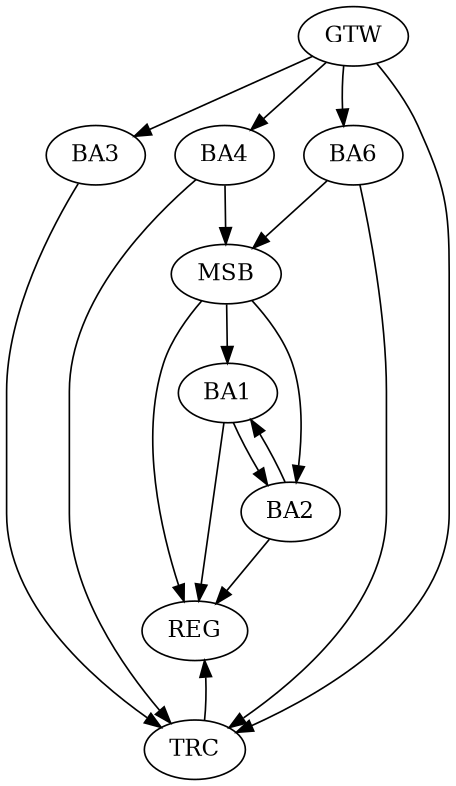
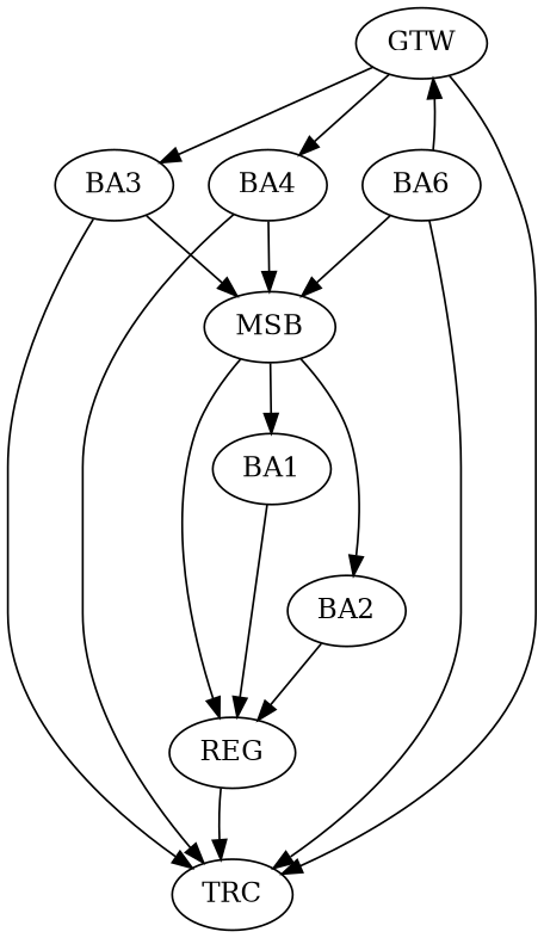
  strict digraph {
    n1 [label=BA1]
    n2 [label=BA2]
    n3 [label=REG]
    n4 [label=TRC]
    n5 [label=BA3]
    n6 [label=MSB]
    n7 [label=BA4]
    n8 [label=BA6]
    n9 [label=GTW]
-   n1 -> n2
    n1 -> n3
-   n2 -> n1
    n2 -> n3
-   n4 -> n3
+   n3 -> n4
    n5 -> n4
+   n5 -> n6
    n6 -> n1
    n6 -> n2
    n6 -> n3
    n7 -> n4
    n7 -> n6
    n8 -> n4
    n8 -> n6
    n9 -> n4
    n9 -> n5
    n9 -> n7
-   n9 -> n8
+   n8 -> n9
  }
